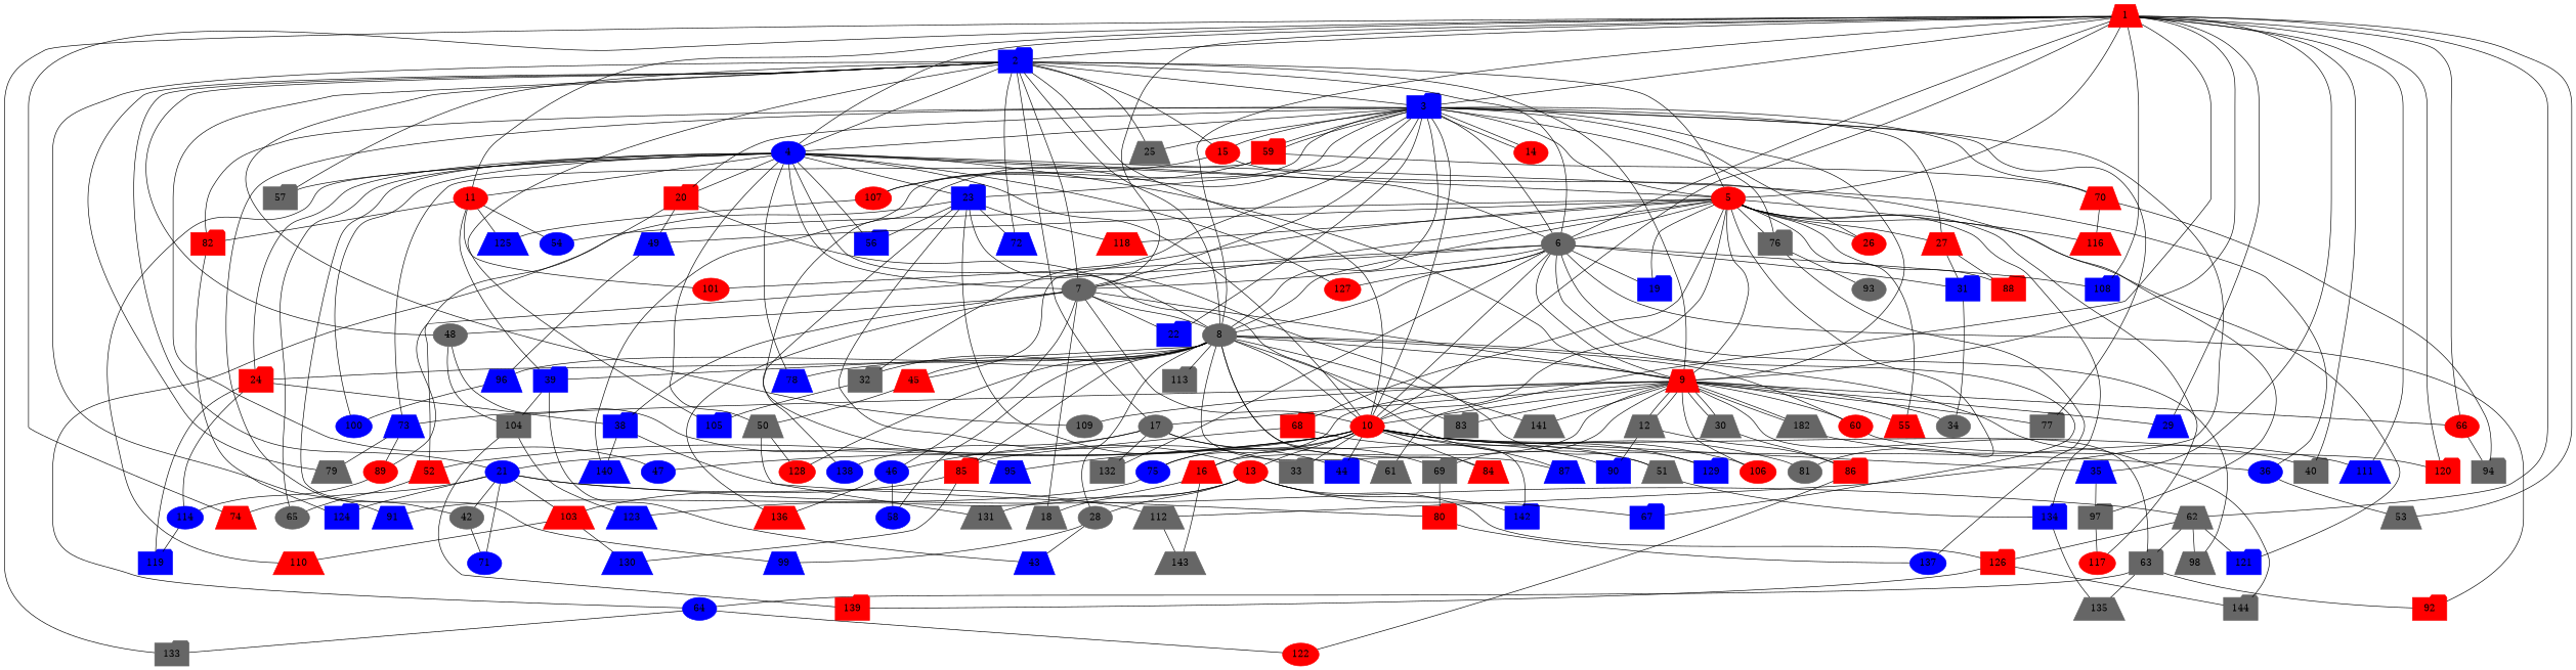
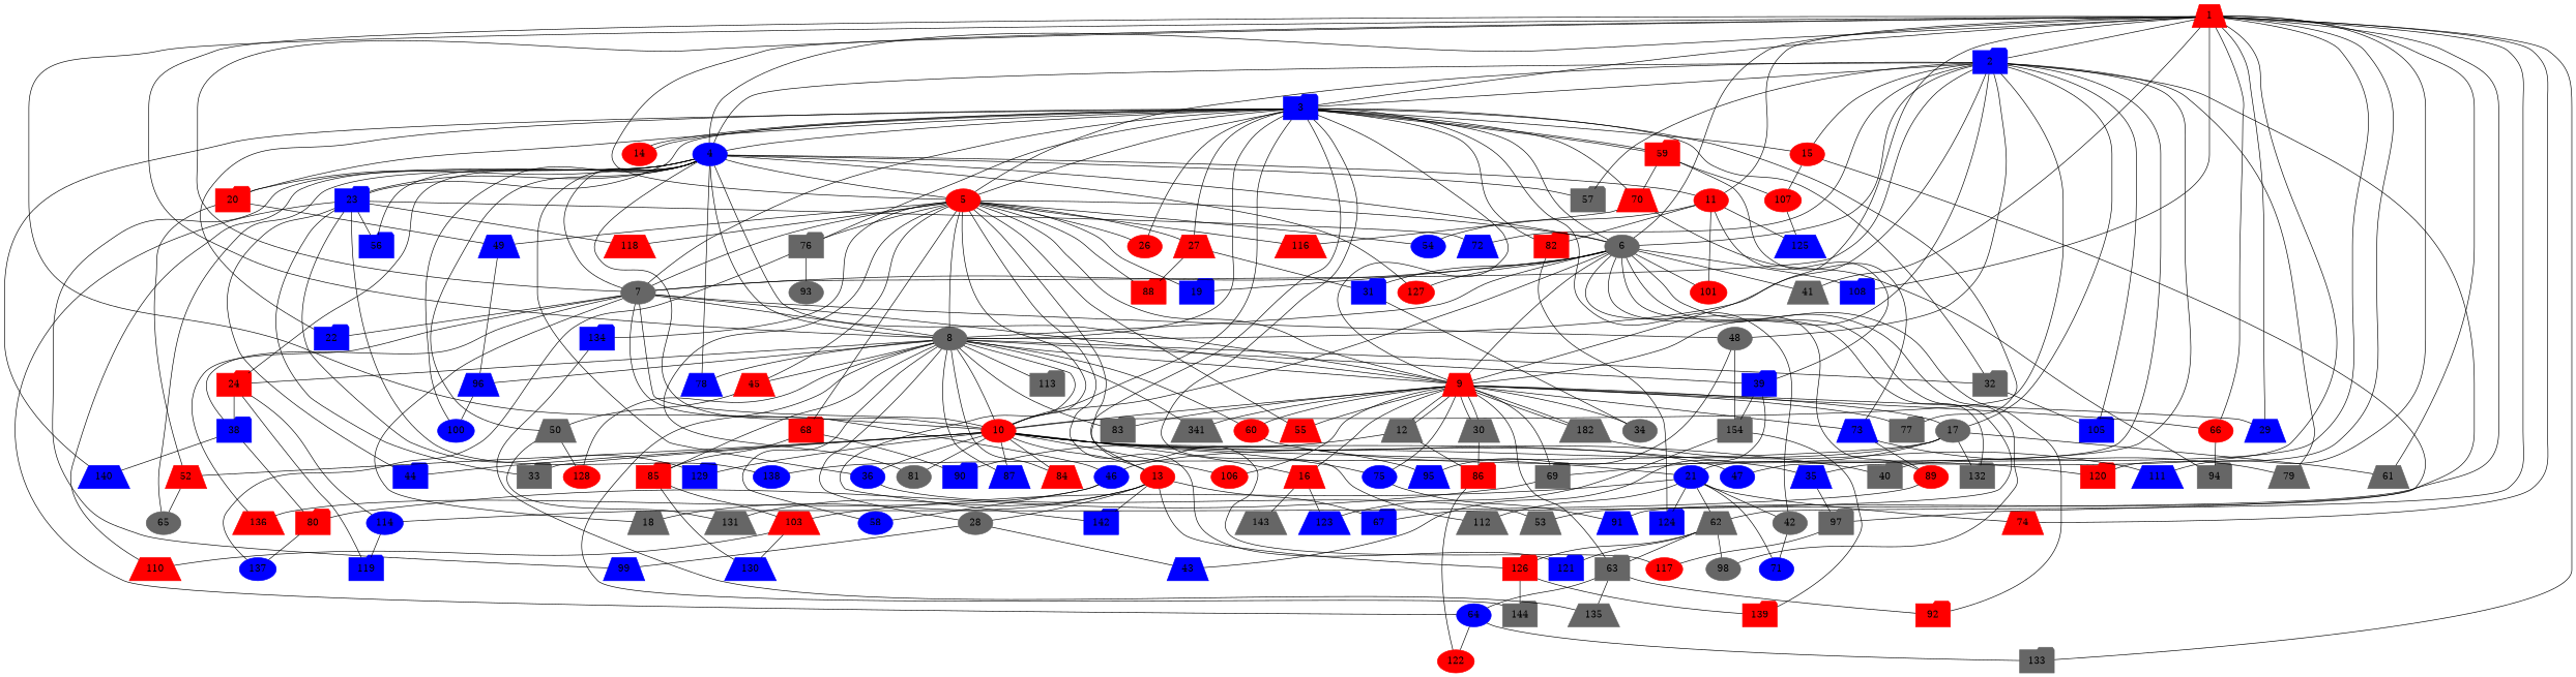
  graph {
    node [color=blue shape=trapezium style=filled]
    1 [color=red]
    2 [shape=folder]
    3 [shape=folder]
    4 [shape=ellipse]
    5 [color=red shape=ellipse]
    6 [color=gray40 shape=ellipse]
    7 [color=gray40 shape=ellipse]
    8 [color=gray40 shape=ellipse]
    9 [color=red]
    10 [color=red shape=ellipse]
    11 [color=red shape=ellipse]
    29
    35
    40 [color=gray40 shape=folder]
+   41 [color=gray40]
    53 [color=gray40]
    61 [color=gray40]
    62 [color=gray40]
    66 [color=red shape=ellipse]
    74 [color=red]
    108 [shape=folder]
    111
    120 [color=red shape=folder]
    133 [color=gray40 shape=folder]
    15 [color=red shape=ellipse]
    17 [color=gray40 shape=ellipse]
    21 [shape=ellipse]
-   25 [color=gray40]
    47 [shape=ellipse]
    48 [color=gray40 shape=ellipse]
    57 [color=gray40 shape=folder]
    72
    79 [color=gray40]
    91
    105 [shape=folder]
-   109 [color=gray40 shape=ellipse]
    13 [color=red shape=ellipse]
    14 [color=red shape=ellipse]
    20 [color=red shape=folder]
    22 [shape=folder]
    23 [shape=folder]
    26 [color=red shape=ellipse]
    27 [color=red]
    32 [color=gray40 shape=folder]
    42 [color=gray40 shape=ellipse]
    59 [color=red shape=folder]
    70 [color=red]
    76 [color=gray40 shape=folder]
    77 [color=gray40 shape=folder]
    82 [color=red shape=folder]
    112 [color=gray40]
    140
    24 [color=red shape=folder]
    36 [shape=ellipse]
    50 [color=gray40]
    56 [shape=folder]
    65 [color=gray40 shape=ellipse]
    78
    99
    100 [shape=ellipse]
    110 [color=red]
    127 [color=red shape=ellipse]
    19 [shape=folder]
    45 [color=red]
    49
    54 [shape=ellipse]
    55 [color=red]
    68 [color=red shape=folder]
    81 [color=gray40 shape=ellipse]
    88 [color=red shape=folder]
    116 [color=red]
    117 [color=red shape=ellipse]
    118 [color=red]
    121 [shape=folder]
    134 [shape=folder]
    31 [shape=folder]
    67 [shape=folder]
    89 [color=red shape=ellipse]
    92 [color=red shape=folder]
-   98 [color=gray40]
+   98 [color=gray40 shape=ellipse]
    101 [color=red shape=ellipse]
    132 [color=gray40 shape=folder]
    18 [color=gray40]
    38 [shape=folder]
    46 [shape=ellipse]
    136 [color=red]
    28 [color=gray40 shape=ellipse]
    39 [shape=folder]
    58 [shape=ellipse]
    60 [color=red shape=ellipse]
    83 [color=gray40 shape=folder]
    84 [color=red]
    85 [color=red shape=folder]
    87
    96
    113 [color=gray40 shape=folder]
    128 [color=red shape=ellipse]
-   141 [color=gray40]
+   141 [color=gray40 label=341]
    142 [shape=folder]
    144 [color=gray40 shape=folder]
    12 [color=gray40]
    16 [color=red]
    30 [color=gray40]
    34 [color=gray40 shape=ellipse]
    63 [color=gray40 shape=folder]
    69 [color=gray40 shape=folder]
    73
    75 [shape=ellipse]
    n109 [color=gray40 label=182]
    106 [color=red shape=ellipse]
    33 [color=gray40 shape=folder]
    44 [shape=folder]
-   51 [color=gray40]
    52 [color=red]
    95
    129 [shape=folder]
    125
    97 [color=gray40 shape=folder]
    126 [color=red shape=folder]
    94 [color=gray40 shape=folder]
    107 [color=red shape=ellipse]
    138 [shape=ellipse]
    71 [shape=ellipse]
    103 [color=red]
    124 [shape=folder]
-   104 [color=gray40 shape=folder]
+   104 [color=gray40 shape=folder label=154]
    131 [color=gray40]
    64 [shape=ellipse]
    93 [color=gray40 shape=ellipse]
    137 [shape=ellipse]
    143 [color=gray40]
    114 [shape=ellipse]
    119 [shape=folder]
    90 [shape=folder]
    135 [color=gray40]
    80 [color=red shape=folder]
    43
    130
    86 [color=red shape=folder]
    123
    122 [color=red shape=ellipse]
    139 [color=red shape=folder]
    1 -- 2
    1 -- 3
    1 -- 4
    1 -- 5
    1 -- 6
    1 -- 7
    1 -- 8
    1 -- 9
    1 -- 10
    1 -- 11
    1 -- 29
    1 -- 35
    1 -- 40
+   1 -- 41
    1 -- 53
    1 -- 61
    1 -- 62
    1 -- 66
    1 -- 74
    1 -- 108
    1 -- 111
    1 -- 120
    1 -- 133
    2 -- 3
    2 -- 4
    2 -- 5
    2 -- 6
    2 -- 7
    2 -- 8
    2 -- 9
    2 -- 10
    2 -- 15
    2 -- 17
    2 -- 21
-   2 -- 25
    2 -- 47
    2 -- 48
    2 -- 57
    2 -- 72
    2 -- 79
    2 -- 91
    2 -- 105
-   2 -- 109
    3 -- 4
    3 -- 5
    3 -- 6
    3 -- 7
    3 -- 8
    3 -- 9
    3 -- 10
    3 -- 15
-   3 -- 25
    3 -- 13
    3 -- 14
    3 -- 14
    3 -- 20
    3 -- 22
    3 -- 23
    3 -- 26
    3 -- 27
    3 -- 32
    3 -- 42
    3 -- 59
    3 -- 59
    3 -- 70
    3 -- 76
    3 -- 77
    3 -- 82
    3 -- 112
    3 -- 140
    4 -- 5
    4 -- 6
    4 -- 7
    4 -- 8
    4 -- 9
    4 -- 10
    4 -- 11
    4 -- 57
    4 -- 20
    4 -- 23
    4 -- 24
    4 -- 36
    4 -- 50
    4 -- 56
    4 -- 65
    4 -- 78
    4 -- 99
    4 -- 100
    4 -- 110
    4 -- 127
    5 -- 6
    5 -- 7
    5 -- 8
    5 -- 9
    5 -- 10
    5 -- 26
    5 -- 27
    5 -- 76
    5 -- 19
    5 -- 45
    5 -- 49
    5 -- 54
    5 -- 55
    5 -- 68
    5 -- 81
    5 -- 88
    5 -- 116
    5 -- 117
    5 -- 118
    5 -- 121
    5 -- 134
    6 -- 7
    6 -- 8
    6 -- 9
    6 -- 10
+   6 -- 41
    6 -- 108
    6 -- 127
    6 -- 19
    6 -- 31
    6 -- 67
    6 -- 89
    6 -- 92
    6 -- 98
    6 -- 101
    6 -- 132
    7 -- 8
    7 -- 9
    7 -- 10
    7 -- 48
    7 -- 22
    7 -- 18
    7 -- 38
    7 -- 46
    7 -- 136
    8 -- 9
    8 -- 10
    8 -- 32
    8 -- 24
    8 -- 78
    8 -- 45
    8 -- 28
    8 -- 39
    8 -- 58
    8 -- 60
    8 -- 83
    8 -- 84
    8 -- 85
    8 -- 87
    8 -- 96
    8 -- 113
    8 -- 128
    8 -- 141
    8 -- 142
    8 -- 144
    9 -- 10
    9 -- 29
    9 -- 66
    9 -- 17
-   9 -- 109
    9 -- 77
    9 -- 55
    9 -- 60
    9 -- 83
    9 -- 141
    9 -- 12
    9 -- 12
    9 -- 16
    9 -- 30
    9 -- 30
    9 -- 34
    9 -- 63
    9 -- 69
    9 -- 73
    9 -- 75
    9 -- n109
    9 -- n109
    9 -- 106
    10 -- 35
    10 -- 40
    10 -- 21
    10 -- 47
    10 -- 13
    10 -- 36
    10 -- 81
    10 -- 84
    10 -- 87
    10 -- 16
    10 -- 75
    10 -- 106
    10 -- 33
    10 -- 44
-   10 -- 51
    10 -- 52
    10 -- 95
    10 -- 129
    11 -- 82
    11 -- 54
    11 -- 101
    11 -- 39
    11 -- 125
    35 -- 97
    62 -- 121
    62 -- 98
    62 -- 63
    62 -- 126
    66 -- 94
    15 -- 97
    15 -- 107
    17 -- 61
    17 -- 132
    17 -- 46
    17 -- 69
    17 -- 138
    21 -- 62
    21 -- 74
    21 -- 42
    21 -- 112
    21 -- 71
    21 -- 103
    21 -- 124
    48 -- 95
    48 -- 104
    13 -- 67
    13 -- 18
    13 -- 28
    13 -- 142
    13 -- 126
    13 -- 131
    20 -- 49
-   20 -- 51
    20 -- 52
    23 -- 72
    23 -- 56
    23 -- 118
    23 -- 33
    23 -- 44
    23 -- 129
    23 -- 138
    23 -- 64
    27 -- 88
    27 -- 31
    32 -- 105
    42 -- 71
    59 -- 70
    59 -- 73
    59 -- 107
    70 -- 116
    70 -- 94
    76 -- 93
    76 -- 137
    82 -- 124
-   112 -- 143
    24 -- 38
    24 -- 114
    24 -- 119
    36 -- 53
    50 -- 128
    50 -- 131
    45 -- 50
    49 -- 96
    68 -- 85
    68 -- 90
    134 -- 135
    31 -- 34
    89 -- 114
    38 -- 140
    38 -- 80
    46 -- 136
    46 -- 58
    28 -- 99
    28 -- 43
    39 -- 104
    39 -- 43
    60 -- 120
    85 -- 103
    85 -- 130
    96 -- 100
    12 -- 90
    12 -- 86
    16 -- 143
    16 -- 123
    30 -- 86
    63 -- 92
    63 -- 64
    63 -- 135
    69 -- 80
    73 -- 79
    73 -- 89
    75 -- 91
    n109 -- 111
-   51 -- 134
    52 -- 65
    97 -- 117
    126 -- 144
    126 -- 139
    107 -- 125
    103 -- 110
    103 -- 130
    104 -- 123
    104 -- 139
    64 -- 133
    64 -- 122
    114 -- 119
    80 -- 137
    86 -- 122
  }
